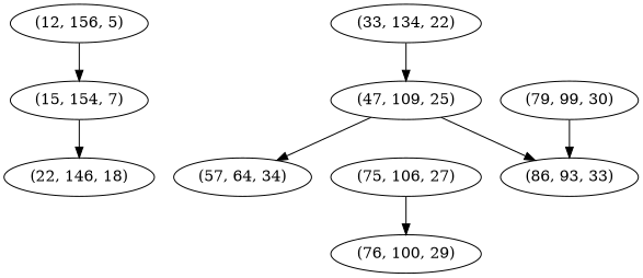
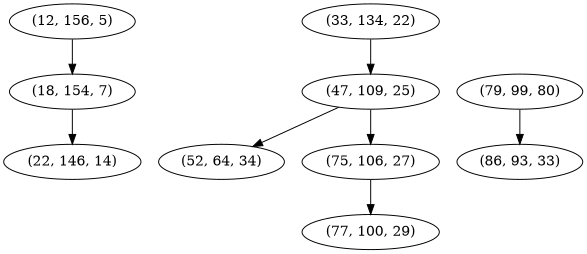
  digraph {
    "(12, 156, 5)"
-   "(15, 154, 7)"
-   "(22, 146, 14)" [label="(22, 146, 18)"]
+   "(15, 154, 7)" [label="(18, 154, 7)"]
+   "(22, 146, 14)"
    "(33, 134, 22)"
    "(47, 109, 25)"
-   "(57, 64, 34)"
+   "(57, 64, 34)" [label="(52, 64, 34)"]
    n7 [label="(75, 106, 27)"]
-   "(77, 100, 29)" [label="(76, 100, 29)"]
-   "(79, 99, 30)"
+   "(77, 100, 29)"
+   "(79, 99, 30)" [label="(79, 99, 80)"]
    "(86, 93, 33)"
    "(12, 156, 5)" -> "(15, 154, 7)"
    "(15, 154, 7)" -> "(22, 146, 14)"
    "(33, 134, 22)" -> "(47, 109, 25)"
    "(47, 109, 25)" -> "(57, 64, 34)"
-   "(47, 109, 25)" -> "(86, 93, 33)"
+   "(47, 109, 25)" -> n7
    n7 -> "(77, 100, 29)"
    "(79, 99, 30)" -> "(86, 93, 33)"
  }
